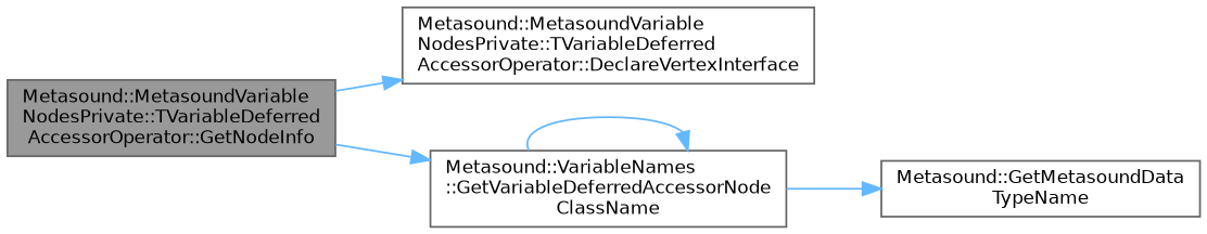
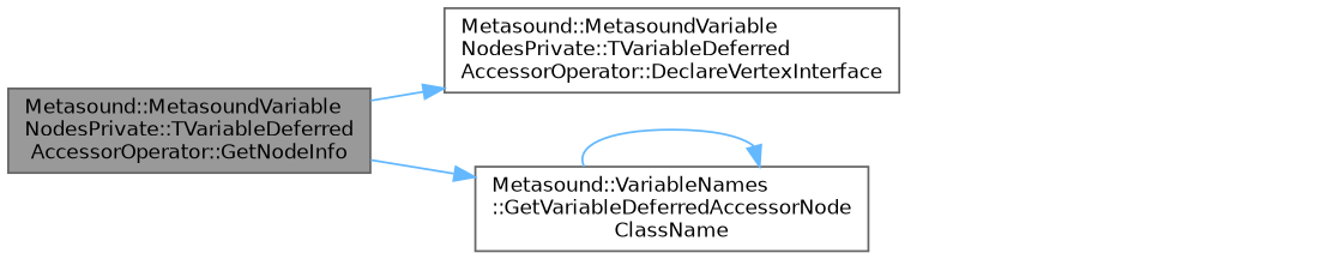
  digraph {
    rankdir=LR
    node [color=grey40 fillcolor=white fontname=Helvetica fontsize=10 shape=box style=filled]
    edge [color=steelblue1 fontname=Helvetica fontsize=10 labelfontname=Helvetica labelfontsize=10 style=solid]
    n1 [color=gray40 fillcolor=grey60 fontcolor=black height=0.2 label="Metasound::MetasoundVariable\lNodesPrivate::TVariableDeferred\lAccessorOperator::GetNodeInfo" width=0.4]
    n2 [height=0.2 label="Metasound::MetasoundVariable\lNodesPrivate::TVariableDeferred\lAccessorOperator::DeclareVertexInterface" width=0.4]
    n3 [height=0.2 label="Metasound::VariableNames\l::GetVariableDeferredAccessorNode\lClassName" width=0.4]
-   n4 [height=0.2 label="Metasound::GetMetasoundData\lTypeName" width=0.4]
    n1 -> n2
    n1 -> n3
    n3 -> n3
-   n3 -> n4
  }
